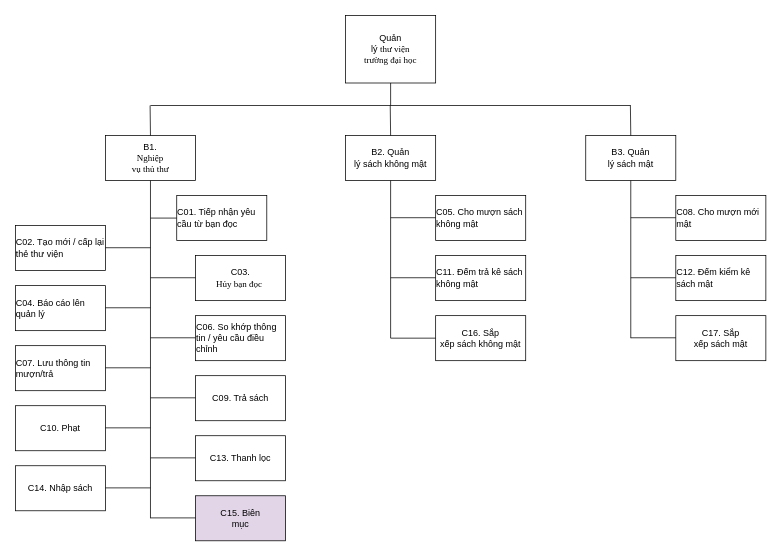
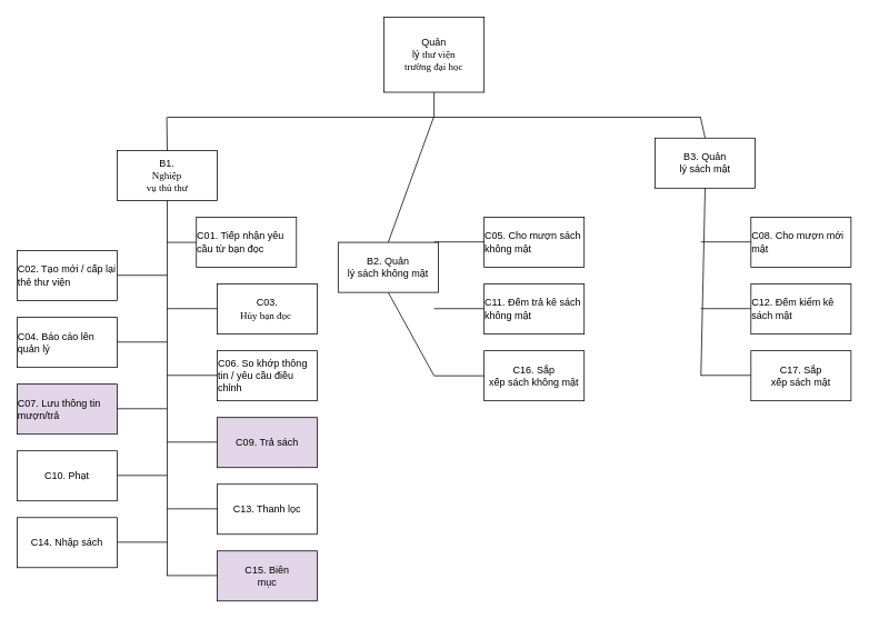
  <mxCell id="0" />
  <mxCell id="1" parent="0" />
  <mxCell id="2" value="&lt;font style=&quot;font-size: 12px;&quot;&gt;Quản&lt;br&gt;lý &lt;span style=&quot;font-family: &amp;quot;Times New Roman&amp;quot;, serif;&quot; lang=&quot;VI&quot;&gt;thư viện&lt;br&gt;trường đại học&lt;/span&gt;&lt;/font&gt;" style="rounded=0;whiteSpace=wrap;html=1;" parent="1" vertex="1"><mxGeometry x="460" y="20" width="120" height="90" as="geometry" /></mxCell>
  <mxCell id="3" value="&lt;font style=&quot;font-size: 12px;&quot;&gt;B1.&lt;br&gt;&lt;span style=&quot;font-family: &amp;quot;Times New Roman&amp;quot;, serif;&quot; lang=&quot;VI&quot;&gt;Nghiệp&lt;br&gt;vụ thủ thư&lt;/span&gt;&lt;/font&gt;" style="rounded=0;whiteSpace=wrap;html=1;" parent="1" vertex="1"><mxGeometry x="140" y="180" width="120" height="60" as="geometry" /></mxCell>
- <mxCell id="4" value="B2. Quản&lt;br/&gt;lý sách không mật" style="rounded=0;whiteSpace=wrap;html=1;" parent="1" vertex="1"><mxGeometry x="460" y="180" width="120" height="60" as="geometry" /></mxCell>
- <mxCell id="5" value="B3. Quản&lt;br/&gt;lý sách mật" style="rounded=0;whiteSpace=wrap;html=1;" parent="1" vertex="1"><mxGeometry x="780" y="180" width="120" height="60" as="geometry" /></mxCell>
+ <mxCell id="4" value="B2. Quản&lt;br/&gt;lý sách không mật" style="rounded=0;whiteSpace=wrap;html=1;" parent="1" vertex="1"><mxGeometry x="405" y="290" width="120" height="60" as="geometry" /></mxCell>
+ <mxCell id="5" value="B3. Quản&lt;br/&gt;lý sách mật" style="rounded=0;whiteSpace=wrap;html=1;" parent="1" vertex="1"><mxGeometry x="785" y="165" width="120" height="60" as="geometry" /></mxCell>
  <mxCell id="6" value="" style="endArrow=none;html=1;rounded=0;entryX=0.5;entryY=1;entryDx=0;entryDy=0;" parent="1" target="2" edge="1"><mxGeometry width="50" height="50" relative="1" as="geometry"><mxPoint x="520" y="140" as="sourcePoint" /><mxPoint x="530" y="100" as="targetPoint" /></mxGeometry></mxCell>
  <mxCell id="7" value="" style="endArrow=none;html=1;rounded=0;" parent="1" edge="1"><mxGeometry width="50" height="50" relative="1" as="geometry"><mxPoint x="200" y="140" as="sourcePoint" /><mxPoint x="840" y="140" as="targetPoint" /></mxGeometry></mxCell>
  <mxCell id="8" value="" style="endArrow=none;html=1;rounded=0;entryX=0.5;entryY=1;entryDx=0;entryDy=0;exitX=0.5;exitY=0;exitDx=0;exitDy=0;" parent="1" source="5" edge="1"><mxGeometry width="50" height="50" relative="1" as="geometry"><mxPoint x="860" y="160" as="sourcePoint" /><mxPoint x="839.5" y="140" as="targetPoint" /></mxGeometry></mxCell>
  <mxCell id="9" value="" style="endArrow=none;html=1;rounded=0;entryX=0.5;entryY=1;entryDx=0;entryDy=0;exitX=0.5;exitY=0;exitDx=0;exitDy=0;" parent="1" source="4" edge="1"><mxGeometry width="50" height="50" relative="1" as="geometry"><mxPoint x="550" y="170" as="sourcePoint" /><mxPoint x="519.5" y="140" as="targetPoint" /></mxGeometry></mxCell>
  <mxCell id="10" value="" style="endArrow=none;html=1;rounded=0;entryX=0.5;entryY=1;entryDx=0;entryDy=0;exitX=0.5;exitY=0;exitDx=0;exitDy=0;" parent="1" source="3" edge="1"><mxGeometry width="50" height="50" relative="1" as="geometry"><mxPoint x="199.5" y="190" as="sourcePoint" /><mxPoint x="199.5" y="140" as="targetPoint" /></mxGeometry></mxCell>
  <mxCell id="11" value="" style="endArrow=none;html=1;rounded=0;entryX=0.5;entryY=1;entryDx=0;entryDy=0;" parent="1" target="3" edge="1"><mxGeometry width="50" height="50" relative="1" as="geometry"><mxPoint x="200" y="690" as="sourcePoint" /><mxPoint x="200" y="370" as="targetPoint" /></mxGeometry></mxCell>
  <mxCell id="12" value="" style="endArrow=none;html=1;rounded=0;entryX=0.5;entryY=1;entryDx=0;entryDy=0;" parent="1" target="4" edge="1"><mxGeometry width="50" height="50" relative="1" as="geometry"><mxPoint x="520" y="450" as="sourcePoint" /><mxPoint x="510" y="250" as="targetPoint" /></mxGeometry></mxCell>
  <mxCell id="13" value="" style="endArrow=none;html=1;rounded=0;entryX=0.5;entryY=1;entryDx=0;entryDy=0;" parent="1" target="5" edge="1"><mxGeometry width="50" height="50" relative="1" as="geometry"><mxPoint x="840" y="450" as="sourcePoint" /><mxPoint x="839.5" y="270" as="targetPoint" /></mxGeometry></mxCell>
  <mxCell id="14" value="&lt;p style=&quot;text-align:left&quot; align=&quot;left&quot; class=&quot;MsoNormal&quot;&gt;C05. Cho mượn sách không mật&lt;/p&gt;" style="rounded=0;whiteSpace=wrap;html=1;" parent="1" vertex="1"><mxGeometry x="580" y="260" width="120" height="60" as="geometry" /></mxCell>
  <mxCell id="15" value="&lt;p style=&quot;text-align:left&quot; align=&quot;left&quot; class=&quot;MsoNormal&quot;&gt;C11. Đếm trả kê sách không mật&lt;/p&gt;" style="rounded=0;whiteSpace=wrap;html=1;" parent="1" vertex="1"><mxGeometry x="580" y="340" width="120" height="60" as="geometry" /></mxCell>
  <mxCell id="16" value="C16. Sắp&lt;br&gt;xếp sách không mật" style="rounded=0;whiteSpace=wrap;html=1;" parent="1" vertex="1"><mxGeometry x="580" y="420" width="120" height="60" as="geometry" /></mxCell>
  <mxCell id="17" value="&lt;p style=&quot;text-align:left&quot; align=&quot;left&quot; class=&quot;MsoNormal&quot;&gt;C08. Cho mượn mới mật&lt;/p&gt;" style="rounded=0;whiteSpace=wrap;html=1;" parent="1" vertex="1"><mxGeometry x="900" y="260" width="120" height="60" as="geometry" /></mxCell>
  <mxCell id="18" value="&lt;p style=&quot;text-align:left&quot; align=&quot;left&quot; class=&quot;MsoNormal&quot;&gt;C12. Đếm kiểm kê sách mật&lt;/p&gt;" style="rounded=0;whiteSpace=wrap;html=1;" parent="1" vertex="1"><mxGeometry x="900" y="340" width="120" height="60" as="geometry" /></mxCell>
  <mxCell id="19" value="C17. Sắp&lt;br&gt;xếp sách mật" style="rounded=0;whiteSpace=wrap;html=1;" parent="1" vertex="1"><mxGeometry x="900" y="420" width="120" height="60" as="geometry" /></mxCell>
  <mxCell id="20" value="&lt;p style=&quot;text-align:left&quot; align=&quot;left&quot; class=&quot;MsoNormal&quot;&gt;C01. Tiếp nhận yêu cầu từ bạn đọc&lt;/p&gt;" style="rounded=0;whiteSpace=wrap;html=1;" parent="1" vertex="1"><mxGeometry x="235" y="260" width="120" height="60" as="geometry" /></mxCell>
  <mxCell id="21" value="&lt;font style=&quot;font-size: 12px;&quot;&gt;C03.&lt;br&gt;&lt;span style=&quot;line-height: 107%; font-family: &amp;quot;Times New Roman&amp;quot;, serif;&quot; lang=&quot;VI&quot;&gt;Hủy bạn đọc&amp;nbsp;&lt;/span&gt;&lt;/font&gt;" style="rounded=0;whiteSpace=wrap;html=1;" parent="1" vertex="1"><mxGeometry x="260" y="340" width="120" height="60" as="geometry" /></mxCell>
  <mxCell id="22" value="&lt;p style=&quot;text-align:left&quot; align=&quot;left&quot; class=&quot;MsoNormal&quot;&gt;C06. &lt;span lang=&quot;VI&quot;&gt;So khớp thông tin / yêu cầu điều chỉnh&lt;/span&gt;&lt;/p&gt;" style="rounded=0;whiteSpace=wrap;html=1;" parent="1" vertex="1"><mxGeometry x="260" y="420" width="120" height="60" as="geometry" /></mxCell>
  <mxCell id="23" value="&lt;p style=&quot;text-align:left&quot; align=&quot;left&quot; class=&quot;MsoNormal&quot;&gt;C02. Tạo mới / cấp lại thẻ thư viện&lt;/p&gt;" style="rounded=0;whiteSpace=wrap;html=1;" parent="1" vertex="1"><mxGeometry x="20" y="300" width="120" height="60" as="geometry" /></mxCell>
  <mxCell id="24" value="&lt;p style=&quot;text-align:left&quot; align=&quot;left&quot; class=&quot;MsoNormal&quot;&gt;C04. &lt;span lang=&quot;VI&quot;&gt;Báo cáo lên quản lý&lt;/span&gt;&lt;/p&gt;" style="rounded=0;whiteSpace=wrap;html=1;" parent="1" vertex="1"><mxGeometry x="20" y="380" width="120" height="60" as="geometry" /></mxCell>
- <mxCell id="25" value="&lt;p style=&quot;text-align:left&quot; align=&quot;left&quot; class=&quot;MsoNormal&quot;&gt;C07. Lưu thông tin mượn/trả&lt;/p&gt;" style="rounded=0;whiteSpace=wrap;html=1;" parent="1" vertex="1"><mxGeometry x="20" y="460" width="120" height="60" as="geometry" /></mxCell>
- <mxCell id="26" value="&lt;p style=&quot;text-align:left&quot; align=&quot;left&quot; class=&quot;MsoNormal&quot;&gt;C09. Trả sách&lt;/p&gt;" style="rounded=0;whiteSpace=wrap;html=1;" parent="1" vertex="1"><mxGeometry x="260" y="500" width="120" height="60" as="geometry" /></mxCell>
+ <mxCell id="25" value="&lt;p style=&quot;text-align:left&quot; align=&quot;left&quot; class=&quot;MsoNormal&quot;&gt;C07. Lưu thông tin mượn/trả&lt;/p&gt;" style="rounded=0;whiteSpace=wrap;html=1;fillColor=#e1d5e7;" parent="1" vertex="1"><mxGeometry x="20" y="460" width="120" height="60" as="geometry" /></mxCell>
+ <mxCell id="26" value="&lt;p style=&quot;text-align:left&quot; align=&quot;left&quot; class=&quot;MsoNormal&quot;&gt;C09. Trả sách&lt;/p&gt;" style="rounded=0;whiteSpace=wrap;html=1;fillColor=#e1d5e7;" parent="1" vertex="1"><mxGeometry x="260" y="500" width="120" height="60" as="geometry" /></mxCell>
  <mxCell id="27" value="&lt;p style=&quot;text-align:left&quot; align=&quot;left&quot; class=&quot;MsoNormal&quot;&gt;C10. Phạt&lt;/p&gt;" style="rounded=0;whiteSpace=wrap;html=1;" parent="1" vertex="1"><mxGeometry x="20" y="540" width="120" height="60" as="geometry" /></mxCell>
  <mxCell id="28" value="&lt;p style=&quot;text-align:left&quot; align=&quot;left&quot; class=&quot;MsoNormal&quot;&gt;C13. Thanh lọc&lt;/p&gt;" style="rounded=0;whiteSpace=wrap;html=1;" parent="1" vertex="1"><mxGeometry x="260" y="580" width="120" height="60" as="geometry" /></mxCell>
  <mxCell id="29" value="&lt;p style=&quot;text-align:left&quot; align=&quot;left&quot; class=&quot;MsoNormal&quot;&gt;C14. Nhập sách&lt;/p&gt;" style="rounded=0;whiteSpace=wrap;html=1;" parent="1" vertex="1"><mxGeometry x="20" y="620" width="120" height="60" as="geometry" /></mxCell>
  <mxCell id="30" value="C15. Biên&lt;br/&gt;mục" style="rounded=0;whiteSpace=wrap;html=1;fillColor=#e1d5e7;" parent="1" vertex="1"><mxGeometry x="260" y="660" width="120" height="60" as="geometry" /></mxCell>
  <mxCell id="31" value="" style="endArrow=none;html=1;rounded=0;entryX=0;entryY=0.5;entryDx=0;entryDy=0;" parent="1" target="20" edge="1"><mxGeometry width="50" height="50" relative="1" as="geometry"><mxPoint x="200" y="290" as="sourcePoint" /><mxPoint x="250" y="290" as="targetPoint" /></mxGeometry></mxCell>
  <mxCell id="32" value="" style="endArrow=none;html=1;rounded=0;entryX=0;entryY=0.5;entryDx=0;entryDy=0;" parent="1" edge="1"><mxGeometry width="50" height="50" relative="1" as="geometry"><mxPoint x="140" y="329.5" as="sourcePoint" /><mxPoint x="200" y="329.5" as="targetPoint" /></mxGeometry></mxCell>
  <mxCell id="33" value="" style="endArrow=none;html=1;rounded=0;entryX=0;entryY=0.5;entryDx=0;entryDy=0;" parent="1" edge="1"><mxGeometry width="50" height="50" relative="1" as="geometry"><mxPoint x="200" y="369.5" as="sourcePoint" /><mxPoint x="260" y="369.5" as="targetPoint" /></mxGeometry></mxCell>
  <mxCell id="34" value="" style="endArrow=none;html=1;rounded=0;entryX=0;entryY=0.5;entryDx=0;entryDy=0;" parent="1" edge="1"><mxGeometry width="50" height="50" relative="1" as="geometry"><mxPoint x="140" y="409.5" as="sourcePoint" /><mxPoint x="200" y="409.5" as="targetPoint" /></mxGeometry></mxCell>
  <mxCell id="35" value="" style="endArrow=none;html=1;rounded=0;entryX=0;entryY=0.5;entryDx=0;entryDy=0;" parent="1" edge="1"><mxGeometry width="50" height="50" relative="1" as="geometry"><mxPoint x="200" y="449.5" as="sourcePoint" /><mxPoint x="260" y="449.5" as="targetPoint" /></mxGeometry></mxCell>
  <mxCell id="36" value="" style="endArrow=none;html=1;rounded=0;entryX=0;entryY=0.5;entryDx=0;entryDy=0;" parent="1" edge="1"><mxGeometry width="50" height="50" relative="1" as="geometry"><mxPoint x="140" y="489.5" as="sourcePoint" /><mxPoint x="200" y="489.5" as="targetPoint" /></mxGeometry></mxCell>
  <mxCell id="37" value="" style="endArrow=none;html=1;rounded=0;entryX=0;entryY=0.5;entryDx=0;entryDy=0;" parent="1" edge="1"><mxGeometry width="50" height="50" relative="1" as="geometry"><mxPoint x="200" y="529.5" as="sourcePoint" /><mxPoint x="260" y="529.5" as="targetPoint" /></mxGeometry></mxCell>
  <mxCell id="38" value="" style="endArrow=none;html=1;rounded=0;entryX=0;entryY=0.5;entryDx=0;entryDy=0;" parent="1" edge="1"><mxGeometry width="50" height="50" relative="1" as="geometry"><mxPoint x="140" y="569.5" as="sourcePoint" /><mxPoint x="200" y="569.5" as="targetPoint" /></mxGeometry></mxCell>
  <mxCell id="39" value="" style="endArrow=none;html=1;rounded=0;entryX=0;entryY=0.5;entryDx=0;entryDy=0;" parent="1" edge="1"><mxGeometry width="50" height="50" relative="1" as="geometry"><mxPoint x="200" y="609.5" as="sourcePoint" /><mxPoint x="260" y="609.5" as="targetPoint" /></mxGeometry></mxCell>
  <mxCell id="40" value="" style="endArrow=none;html=1;rounded=0;entryX=0;entryY=0.5;entryDx=0;entryDy=0;" parent="1" edge="1"><mxGeometry width="50" height="50" relative="1" as="geometry"><mxPoint x="140" y="649.5" as="sourcePoint" /><mxPoint x="200" y="649.5" as="targetPoint" /></mxGeometry></mxCell>
  <mxCell id="41" value="" style="endArrow=none;html=1;rounded=0;entryX=0;entryY=0.5;entryDx=0;entryDy=0;" parent="1" edge="1"><mxGeometry width="50" height="50" relative="1" as="geometry"><mxPoint x="200" y="689.5" as="sourcePoint" /><mxPoint x="260" y="689.5" as="targetPoint" /></mxGeometry></mxCell>
  <mxCell id="42" value="" style="endArrow=none;html=1;rounded=0;entryX=0;entryY=0.5;entryDx=0;entryDy=0;" parent="1" edge="1"><mxGeometry width="50" height="50" relative="1" as="geometry"><mxPoint x="520" y="289.5" as="sourcePoint" /><mxPoint x="580" y="289.5" as="targetPoint" /></mxGeometry></mxCell>
  <mxCell id="43" value="" style="endArrow=none;html=1;rounded=0;entryX=0;entryY=0.5;entryDx=0;entryDy=0;" parent="1" edge="1"><mxGeometry width="50" height="50" relative="1" as="geometry"><mxPoint x="520" y="369.5" as="sourcePoint" /><mxPoint x="580" y="369.5" as="targetPoint" /></mxGeometry></mxCell>
  <mxCell id="44" value="" style="endArrow=none;html=1;rounded=0;entryX=0;entryY=0.5;entryDx=0;entryDy=0;" parent="1" edge="1"><mxGeometry width="50" height="50" relative="1" as="geometry"><mxPoint x="520" y="450" as="sourcePoint" /><mxPoint x="580" y="450" as="targetPoint" /></mxGeometry></mxCell>
  <mxCell id="45" value="" style="endArrow=none;html=1;rounded=0;entryX=0;entryY=0.5;entryDx=0;entryDy=0;" parent="1" edge="1"><mxGeometry width="50" height="50" relative="1" as="geometry"><mxPoint x="840" y="449.5" as="sourcePoint" /><mxPoint x="900" y="449.5" as="targetPoint" /></mxGeometry></mxCell>
  <mxCell id="46" value="" style="endArrow=none;html=1;rounded=0;entryX=0;entryY=0.5;entryDx=0;entryDy=0;" parent="1" edge="1"><mxGeometry width="50" height="50" relative="1" as="geometry"><mxPoint x="840" y="369.5" as="sourcePoint" /><mxPoint x="900" y="369.5" as="targetPoint" /></mxGeometry></mxCell>
  <mxCell id="47" value="" style="endArrow=none;html=1;rounded=0;entryX=0;entryY=0.5;entryDx=0;entryDy=0;" parent="1" edge="1"><mxGeometry width="50" height="50" relative="1" as="geometry"><mxPoint x="840" y="289.5" as="sourcePoint" /><mxPoint x="900" y="289.5" as="targetPoint" /></mxGeometry></mxCell>
